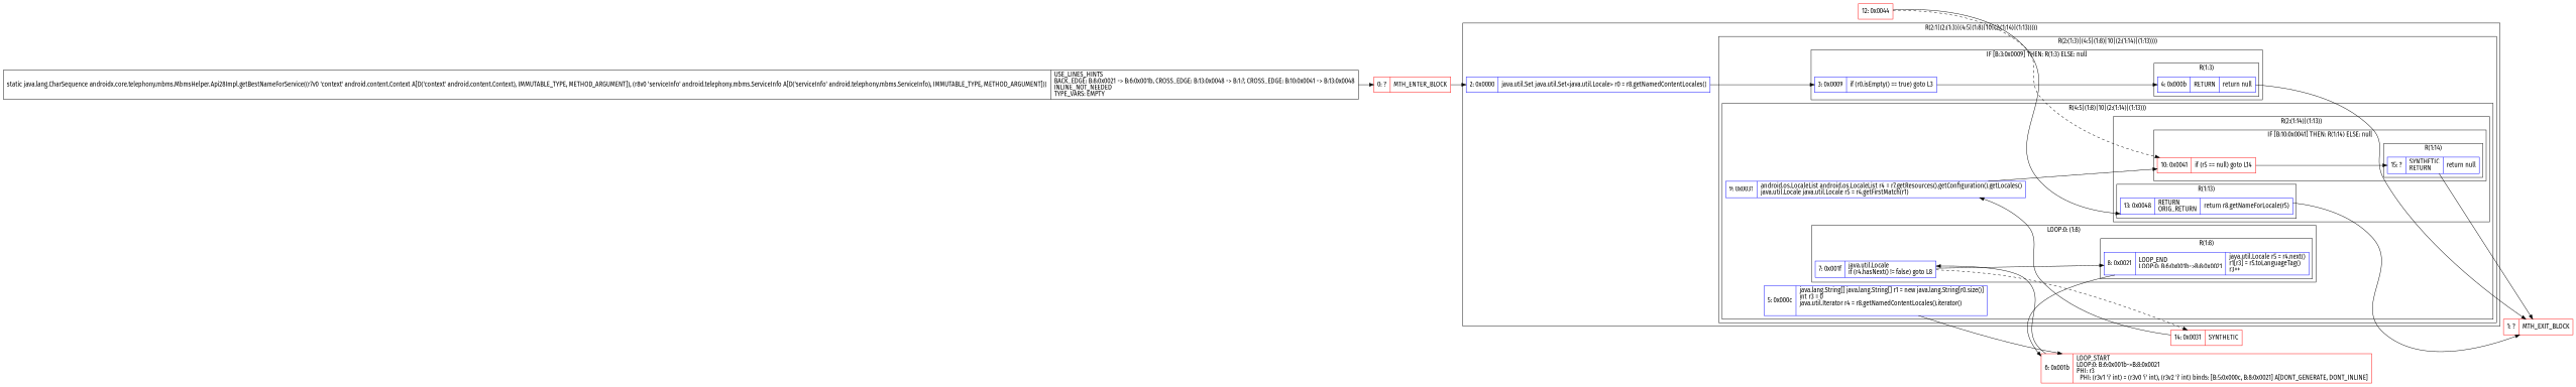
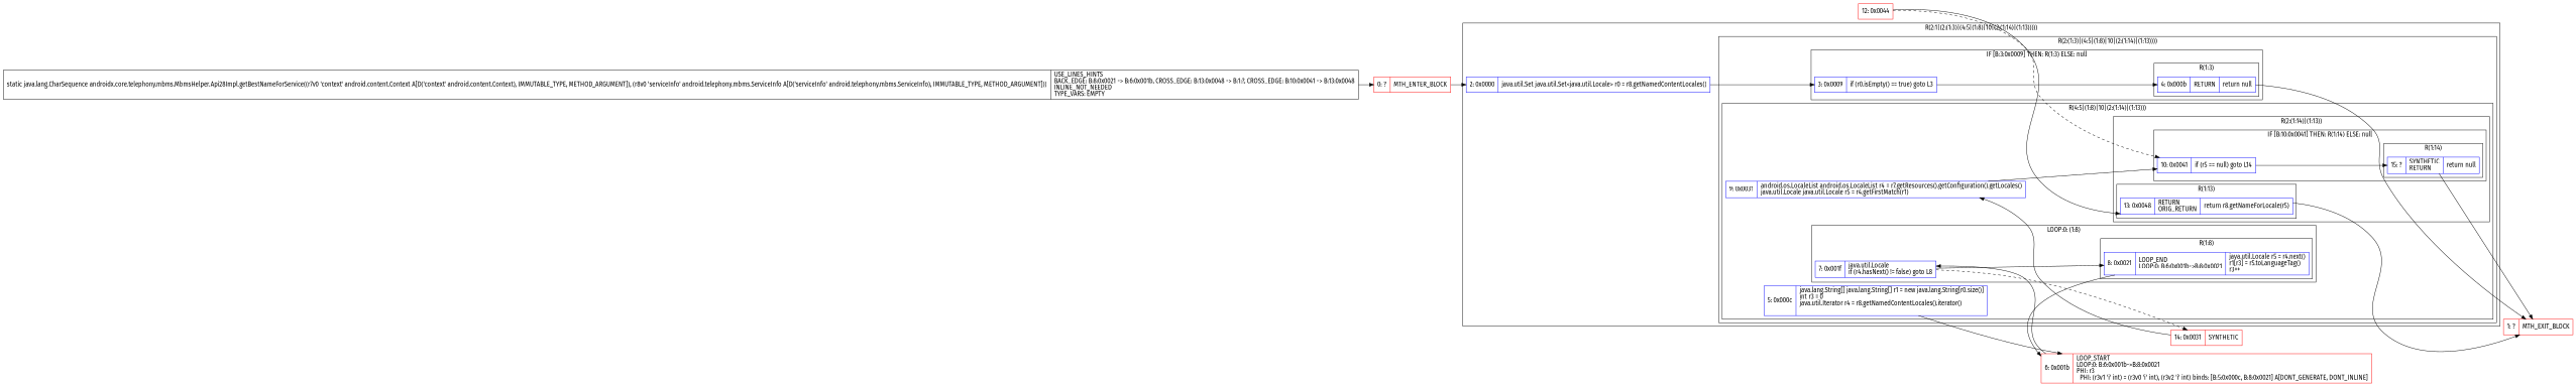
  digraph {
    fontname="Fira Sans"
    rankdir=LR
    node [color=blue fontname="Fira Sans" shape=record]
    edge [fontname="Fira Sans"]
    n1 [label="{4\:\ 0x000b|RETURN\l|return null\l}"]
    n2 [label="{3\:\ 0x0009|if (r0.isEmpty() == true) goto L3\l}"]
    n3 [label="{8\:\ 0x0021|LOOP_END\lLOOP:0: B:6:0x001b\-\>B:8:0x0021\l|java.util.Locale r5 = r4.next()\lr1[r3] = r5.toLanguageTag()\lr3++\l}"]
    n4 [label="{7\:\ 0x001f|java.util.Locale \lif (r4.hasNext() != false) goto L8\l}"]
    n5 [label="{15\:\ ?|SYNTHETIC\lRETURN\l|return null\l}"]
-   n6 [color=red label="{10\:\ 0x0041|if (r5 == null) goto L14\l}"]
+   n6 [label="{10\:\ 0x0041|if (r5 == null) goto L14\l}"]
    n7 [label="{13\:\ 0x0048|RETURN\lORIG_RETURN\l|return r8.getNameForLocale(r5)\l}"]
    n8 [label="{5\:\ 0x000c|java.lang.String[] java.lang.String[] r1 = new java.lang.String[r0.size()]\lint r3 = 0\ljava.util.Iterator r4 = r8.getNamedContentLocales().iterator()\l\l}"]
    n9 [label="{9\:\ 0x0031|android.os.LocaleList android.os.LocaleList r4 = r7.getResources().getConfiguration().getLocales()\ljava.util.Locale java.util.Locale r5 = r4.getFirstMatch(r1)\l}"]
    n10 [label="{2\:\ 0x0000|java.util.Set java.util.Set\<java.util.Locale\> r0 = r8.getNamedContentLocales()\l}"]
    n11 [color=red label="{1\:\ ?|MTH_EXIT_BLOCK\l}"]
    n12 [color=red label="{6\:\ 0x001b|LOOP_START\lLOOP:0: B:6:0x001b\-\>B:8:0x0021\lPHI: r3 \l  PHI: (r3v1 'i' int) = (r3v0 'i' int), (r3v2 'i' int) binds: [B:5:0x000c, B:8:0x0021] A[DONT_GENERATE, DONT_INLINE]\l}"]
    n13 [color=red label="{14\:\ 0x0031|SYNTHETIC\l}"]
    n14 [color=red label="{12\:\ 0x0044}"]
    n15 [color=red label="{0\:\ ?|MTH_ENTER_BLOCK\l}"]
    n16 [label="{static java.lang.CharSequence androidx.core.telephony.mbms.MbmsHelper.Api28Impl.getBestNameForService((r7v0 'context' android.content.Context A[D('context' android.content.Context), IMMUTABLE_TYPE, METHOD_ARGUMENT]), (r8v0 'serviceInfo' android.telephony.mbms.ServiceInfo A[D('serviceInfo' android.telephony.mbms.ServiceInfo), IMMUTABLE_TYPE, METHOD_ARGUMENT]))  | USE_LINES_HINTS\lBACK_EDGE: B:8:0x0021 \-\> B:6:0x001b, CROSS_EDGE: B:13:0x0048 \-\> B:1:?, CROSS_EDGE: B:10:0x0041 \-\> B:13:0x0048\lINLINE_NOT_NEEDED\lTYPE_VARS: EMPTY\l}" color=""]
    subgraph cluster_1 {
      label="R(2:1|(2:(1:3)|(4:5|(1:8)|10|(2:(1:14)|(1:13)))))"
      n10
      subgraph cluster_2 {
        label="R(2:(1:3)|(4:5|(1:8)|10|(2:(1:14)|(1:13))))"
        subgraph cluster_3 {
          label="IF [B:3:0x0009] THEN: R(1:3) ELSE: null"
          n2
          subgraph cluster_4 {
            label="R(1:3)"
            n1
          }
        }
        subgraph cluster_5 {
          label="R(4:5|(1:8)|10|(2:(1:14)|(1:13)))"
          n8
          n9
          subgraph cluster_6 {
            label="LOOP:0: (1:8)"
            n4
            subgraph cluster_7 {
              label="R(1:8)"
              n3
            }
          }
          subgraph cluster_8 {
            label="R(2:(1:14)|(1:13))"
            subgraph cluster_9 {
              label="IF [B:10:0x0041] THEN: R(1:14) ELSE: null"
              n6
              subgraph cluster_10 {
                label="R(1:14)"
                n5
              }
            }
            subgraph cluster_11 {
              label="R(1:13)"
              n7
            }
          }
        }
      }
    }
    n1 -> n11
    n2 -> n1
    n3 -> n12
    n4 -> n3
    n4 -> n13 [style=dashed]
    n5 -> n11
    n6 -> n5
    n7 -> n11
    n8 -> n12
    n9 -> n6
    n10 -> n2
    n12 -> n4
    n13 -> n9
    n14 -> n6 [style=dashed]
    n14 -> n7
    n15 -> n10
    n16 -> n15
  }
